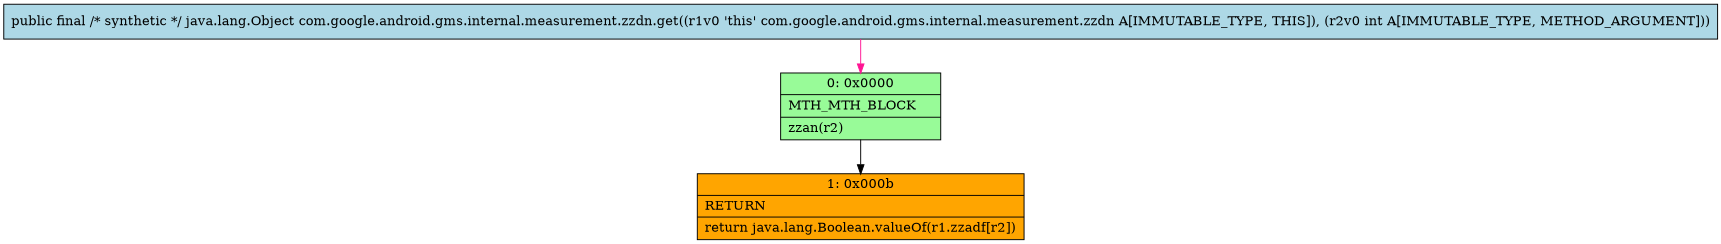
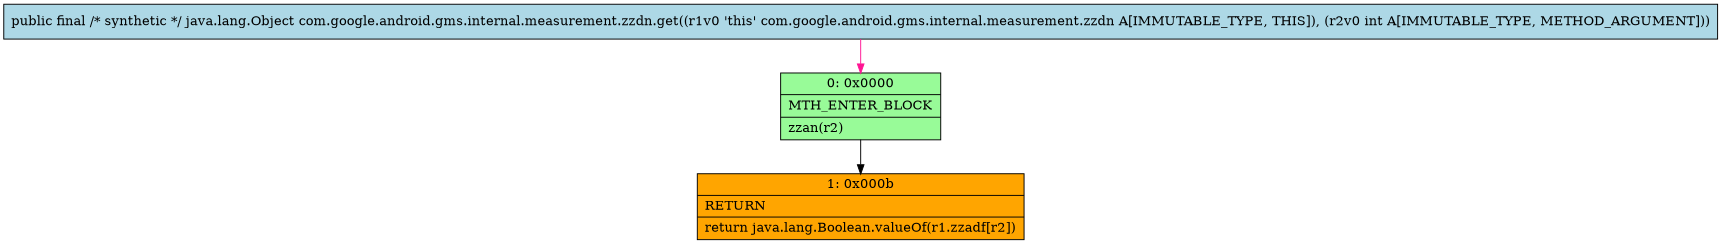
  digraph {
    node [shape=record style=filled]
-   n1 [label="{0\:\ 0x0000|MTH_MTH_BLOCK\l|zzan(r2)\l}" fillcolor=palegreen]
+   n1 [label="{0\:\ 0x0000|MTH_ENTER_BLOCK\l|zzan(r2)\l}" fillcolor=palegreen]
    n2 [label="{1\:\ 0x000b|RETURN\l|return java.lang.Boolean.valueOf(r1.zzadf[r2])\l}" fillcolor=orange]
    n3 [label="{public final \/* synthetic *\/ java.lang.Object com.google.android.gms.internal.measurement.zzdn.get((r1v0 'this' com.google.android.gms.internal.measurement.zzdn A[IMMUTABLE_TYPE, THIS]), (r2v0 int A[IMMUTABLE_TYPE, METHOD_ARGUMENT])) }" fillcolor=lightblue]
    n1 -> n2 [color=black]
    n3 -> n1 [color=deeppink]
  }
